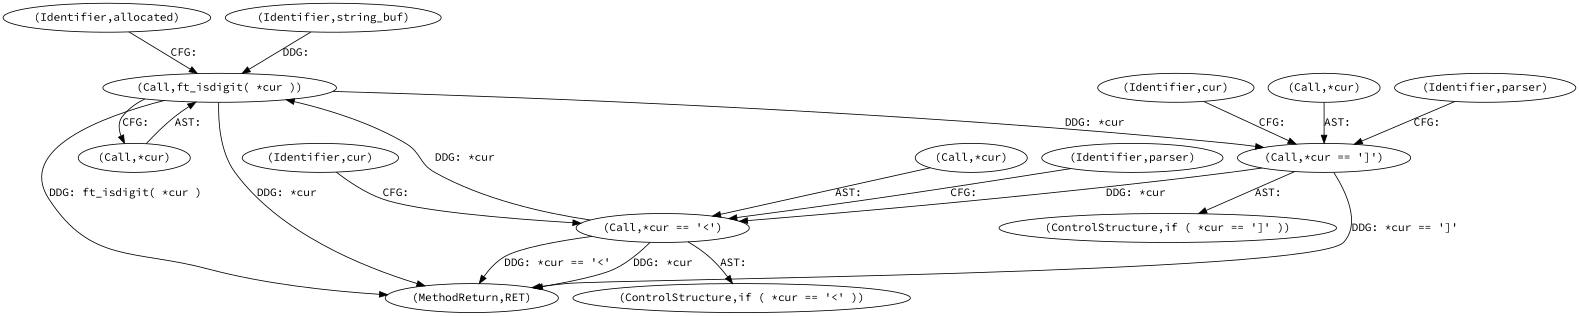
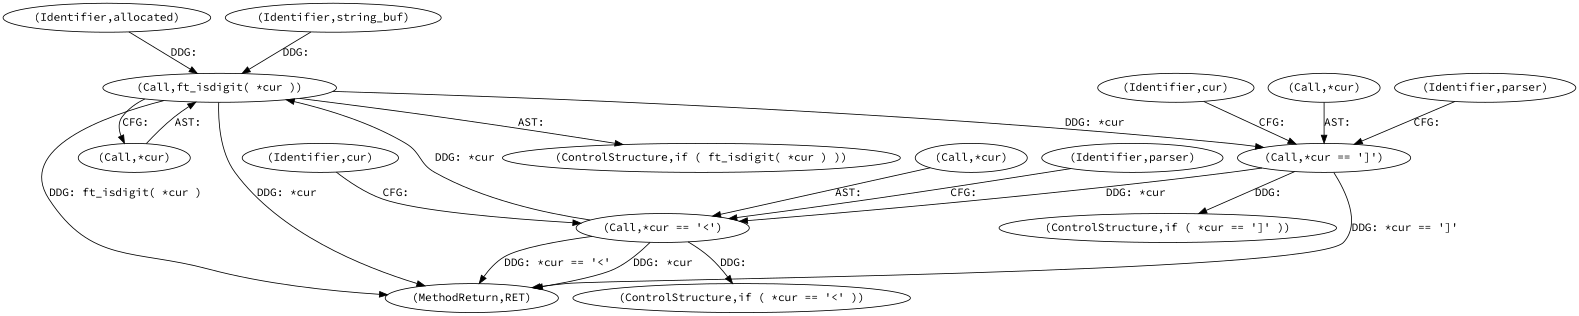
  digraph {
    fontname="Source Code Pro"
    node [fontname="Source Code Pro"]
    edge [fontname="Source Code Pro"]
    n1 [label="(Call,ft_isdigit( *cur ))"]
    n2 [label="(Call,*cur == ']')"]
+   n3 [label="(ControlStructure,if ( ft_isdigit( *cur ) ))"]
    n4 [label="(Call,*cur)"]
    n5 [label="(MethodReturn,RET)"]
    n6 [label="(Call,*cur == '<')"]
    n7 [label="(ControlStructure,if ( *cur == ']' ))"]
    n8 [label="(ControlStructure,if ( *cur == '<' ))"]
    n9 [label="(Call,*cur)"]
    n10 [label="(Call,*cur)"]
    n11 [label="(Identifier,parser)"]
    n12 [label="(Identifier,parser)"]
    n13 [label="(Identifier,cur)"]
    n14 [label="(Identifier,cur)"]
    n15 [label="(Identifier,allocated)"]
    n16 [label="(Identifier,string_buf)"]
    n1 -> n2 [label="DDG: *cur"]
+   n1 -> n3 [label="AST: "]
    n1 -> n4 [label="CFG: "]
    n1 -> n5 [label="DDG: ft_isdigit( *cur )"]
    n1 -> n5 [label="DDG: *cur"]
    n2 -> n5 [label="DDG: *cur == ']'"]
    n2 -> n6 [label="DDG: *cur"]
-   n2 -> n7 [label="AST: "]
+   n2 -> n7 [label="DDG: "]
    n4 -> n1 [label="AST: "]
    n6 -> n1 [label="DDG: *cur"]
    n6 -> n5 [label="DDG: *cur"]
    n6 -> n5 [label="DDG: *cur == '<'"]
-   n6 -> n8 [label="AST: "]
+   n6 -> n8 [label="DDG: "]
    n9 -> n2 [label="AST: "]
    n10 -> n6 [label="AST: "]
    n11 -> n2 [label="CFG: "]
    n12 -> n6 [label="CFG: "]
    n13 -> n6 [label="CFG: "]
    n14 -> n2 [label="CFG: "]
-   n15 -> n1 [label="CFG: "]
+   n15 -> n1 [label="DDG: "]
    n16 -> n1 [label="DDG: "]
  }
